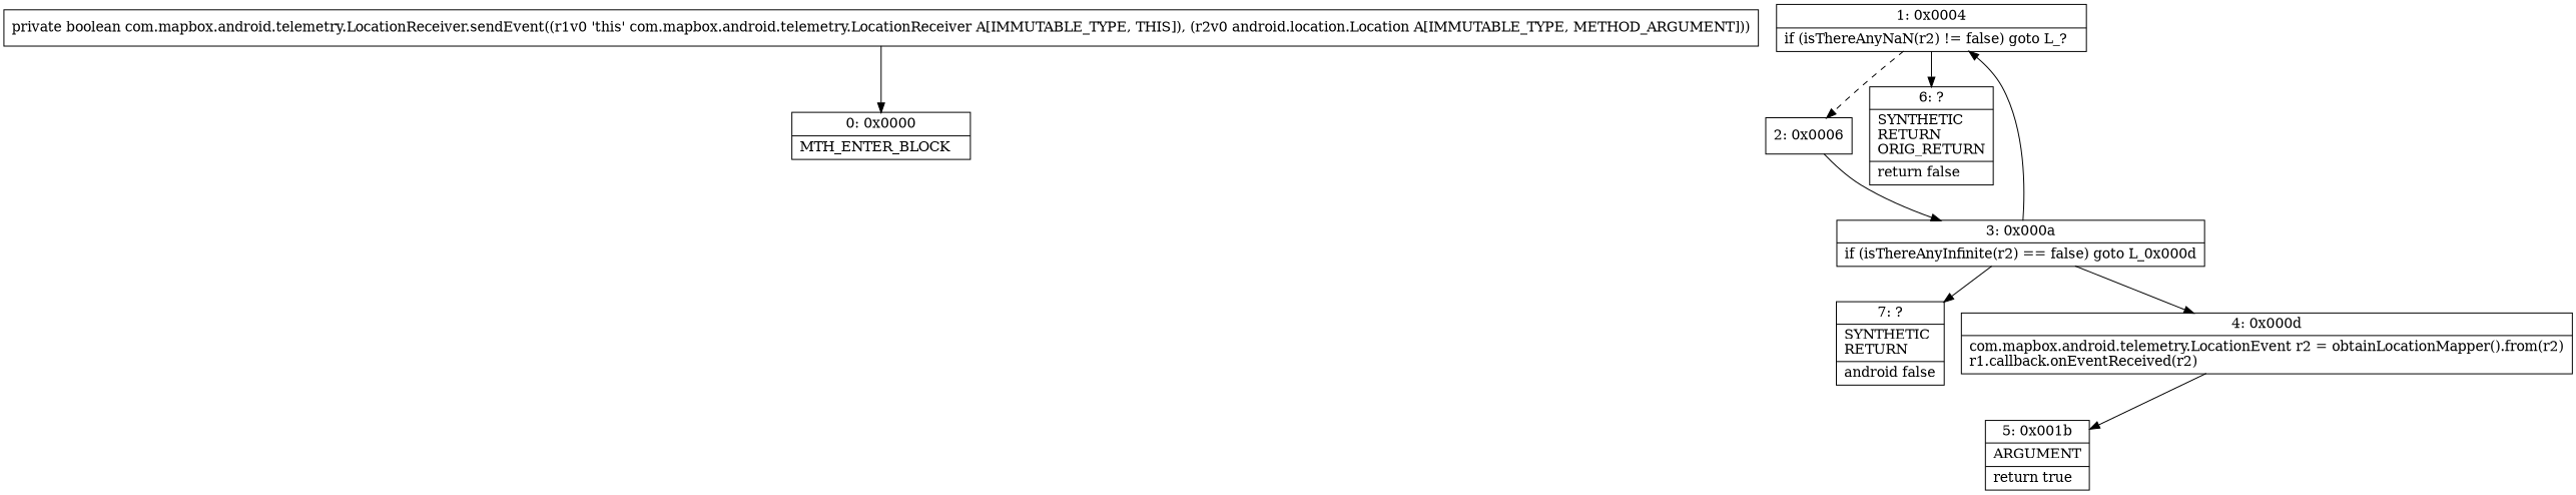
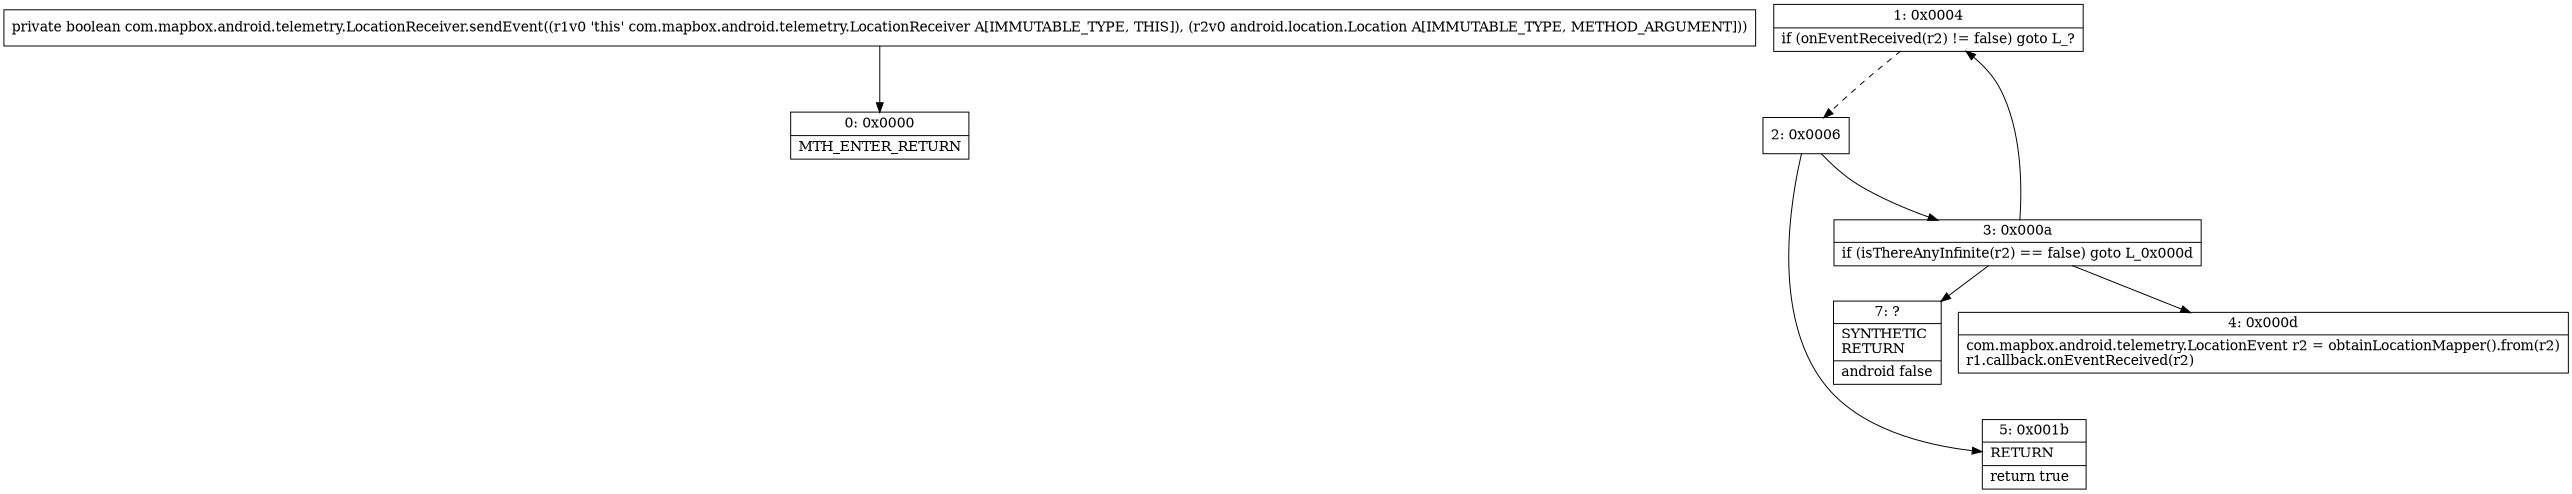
  digraph {
    node [shape=record]
-   n1 [label="{0\:\ 0x0000|MTH_ENTER_BLOCK\l}"]
-   n2 [label="{1\:\ 0x0004|if (isThereAnyNaN(r2) != false) goto L_?\l}"]
+   n1 [label="{0\:\ 0x0000|MTH_ENTER_RETURN\l}"]
+   n2 [label="{1\:\ 0x0004|if (onEventReceived(r2) != false) goto L_?\l}"]
    n3 [label="{2\:\ 0x0006}"]
-   n4 [label="{6\:\ ?|SYNTHETIC\lRETURN\lORIG_RETURN\l|return false\l}"]
    n5 [label="{3\:\ 0x000a|if (isThereAnyInfinite(r2) == false) goto L_0x000d\l}"]
    n6 [label="{4\:\ 0x000d|com.mapbox.android.telemetry.LocationEvent r2 = obtainLocationMapper().from(r2)\lr1.callback.onEventReceived(r2)\l}"]
    n7 [label="{7\:\ ?|SYNTHETIC\lRETURN\l|android false\l}"]
-   n8 [label="{5\:\ 0x001b|ARGUMENT\l|return true\l}"]
+   n8 [label="{5\:\ 0x001b|RETURN\l|return true\l}"]
    n9 [label="{private boolean com.mapbox.android.telemetry.LocationReceiver.sendEvent((r1v0 'this' com.mapbox.android.telemetry.LocationReceiver A[IMMUTABLE_TYPE, THIS]), (r2v0 android.location.Location A[IMMUTABLE_TYPE, METHOD_ARGUMENT])) }"]
    n2 -> n3 [style=dashed]
-   n2 -> n4
    n3 -> n5
    n5 -> n2
    n5 -> n6
    n5 -> n7 [style=solid]
-   n6 -> n8
+   n3 -> n8
    n9 -> n1
  }
